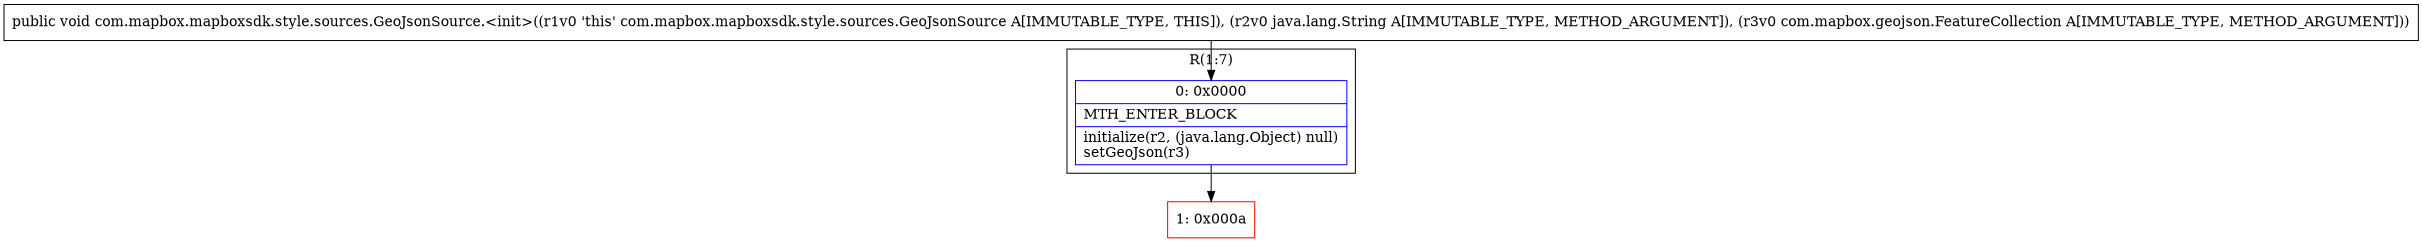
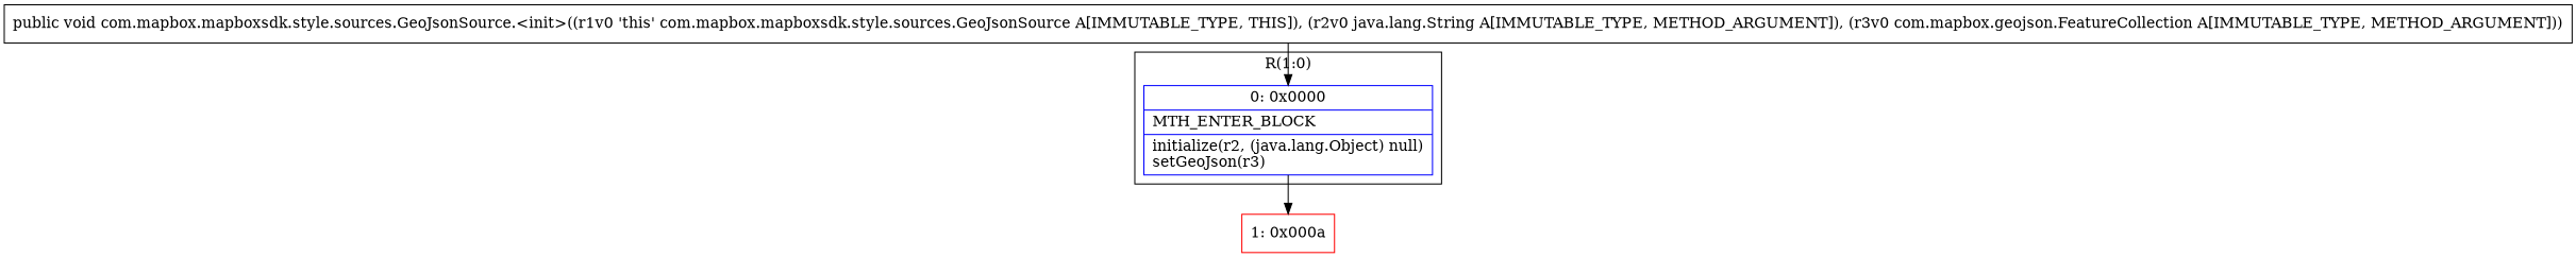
  digraph {
    node [shape=record]
    n1 [color=blue label="{0\:\ 0x0000|MTH_ENTER_BLOCK\l|initialize(r2, (java.lang.Object) null)\lsetGeoJson(r3)\l}"]
    n2 [color=red label="{1\:\ 0x000a}"]
    n3 [label="{public void com.mapbox.mapboxsdk.style.sources.GeoJsonSource.\<init\>((r1v0 'this' com.mapbox.mapboxsdk.style.sources.GeoJsonSource A[IMMUTABLE_TYPE, THIS]), (r2v0 java.lang.String A[IMMUTABLE_TYPE, METHOD_ARGUMENT]), (r3v0 com.mapbox.geojson.FeatureCollection A[IMMUTABLE_TYPE, METHOD_ARGUMENT])) }"]
    subgraph cluster_1 {
-     label="R(1:7)"
+     label="R(1:0)"
      n1
    }
    n1 -> n2
    n3 -> n1
  }
